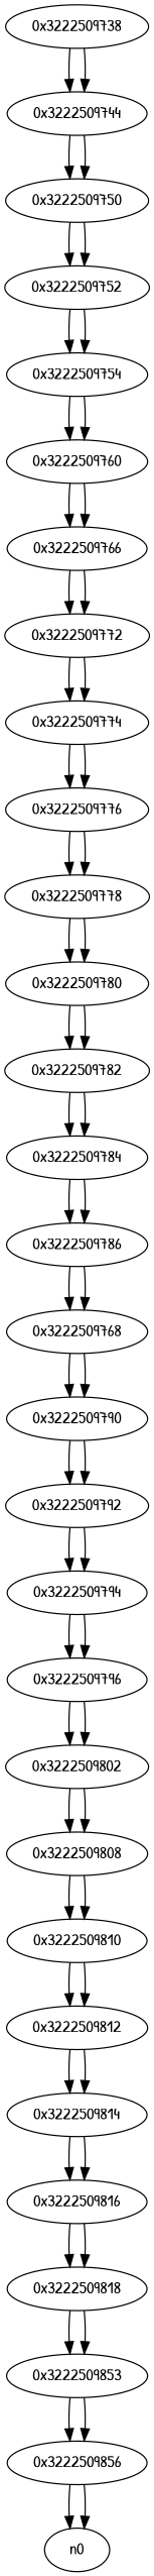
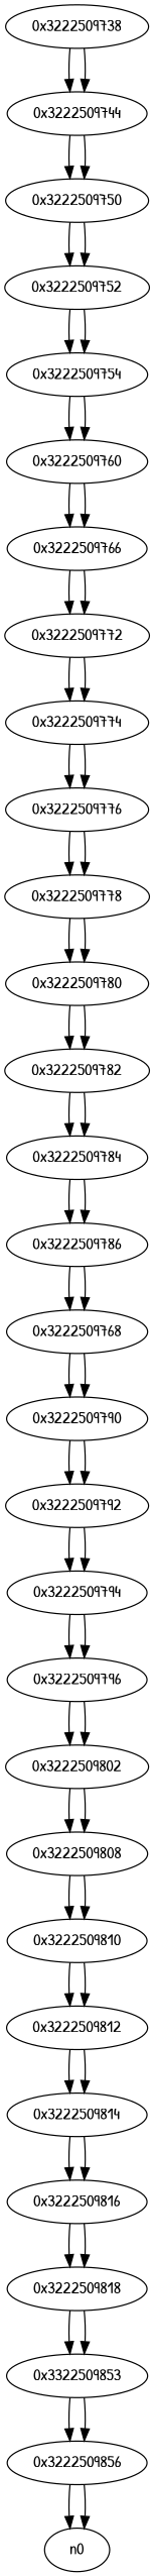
  digraph {
    fontname="Patrick Hand"
    node [fontname="Patrick Hand"]
    edge [fontname="Patrick Hand"]
    n1 [label="0x3222509738"]
    n2 [label="0x3222509744"]
    n3 [label="0x3222509750"]
    n4 [label="0x3222509752"]
    n5 [label="0x3222509754"]
    n6 [label="0x3222509760"]
    n7 [label="0x3222509766"]
    n8 [label="0x3222509772"]
    n9 [label="0x3222509774"]
    n10 [label="0x3222509776"]
    n11 [label="0x3222509778"]
    n12 [label="0x3222509780"]
    n13 [label="0x3222509782"]
    n14 [label="0x3222509784"]
    n15 [label="0x3222509786"]
    n16 [label="0x3222509768"]
    n17 [label="0x3222509790"]
    n18 [label="0x3222509792"]
    n19 [label="0x3222509794"]
    n20 [label="0x3222509796"]
    n21 [label="0x3222509802"]
    n22 [label="0x3222509808"]
    n23 [label="0x3222509810"]
    n24 [label="0x3222509812"]
    n25 [label="0x3222509814"]
    n26 [label="0x3222509816"]
    n27 [label="0x3222509818"]
-   n28 [label="0x3222509853"]
+   n28 [label="0x3322509853"]
    n29 [label="0x3222509856"]
    n0
    n1 -> n2
    n1 -> n2
    n2 -> n3
    n2 -> n3
    n3 -> n4
    n3 -> n4
    n4 -> n5
    n4 -> n5
    n5 -> n6
    n5 -> n6
    n6 -> n7
    n6 -> n7
    n7 -> n8
    n7 -> n8
    n8 -> n9
    n8 -> n9
    n9 -> n10
    n9 -> n10
    n10 -> n11
    n10 -> n11
    n11 -> n12
    n11 -> n12
    n12 -> n13
    n12 -> n13
    n13 -> n14
    n13 -> n14
    n14 -> n15
    n14 -> n15
    n15 -> n16
    n15 -> n16
    n16 -> n17
    n16 -> n17
    n17 -> n18
    n17 -> n18
    n18 -> n19
    n18 -> n19
    n19 -> n20
    n19 -> n20
    n20 -> n21
    n20 -> n21
    n21 -> n22
    n21 -> n22
    n22 -> n23
    n22 -> n23
    n23 -> n24
    n23 -> n24
    n24 -> n25
    n24 -> n25
    n25 -> n26
    n25 -> n26
    n26 -> n27
    n26 -> n27
    n27 -> n28
    n27 -> n28
    n28 -> n29
    n28 -> n29
    n29 -> n0
    n29 -> n0
  }
